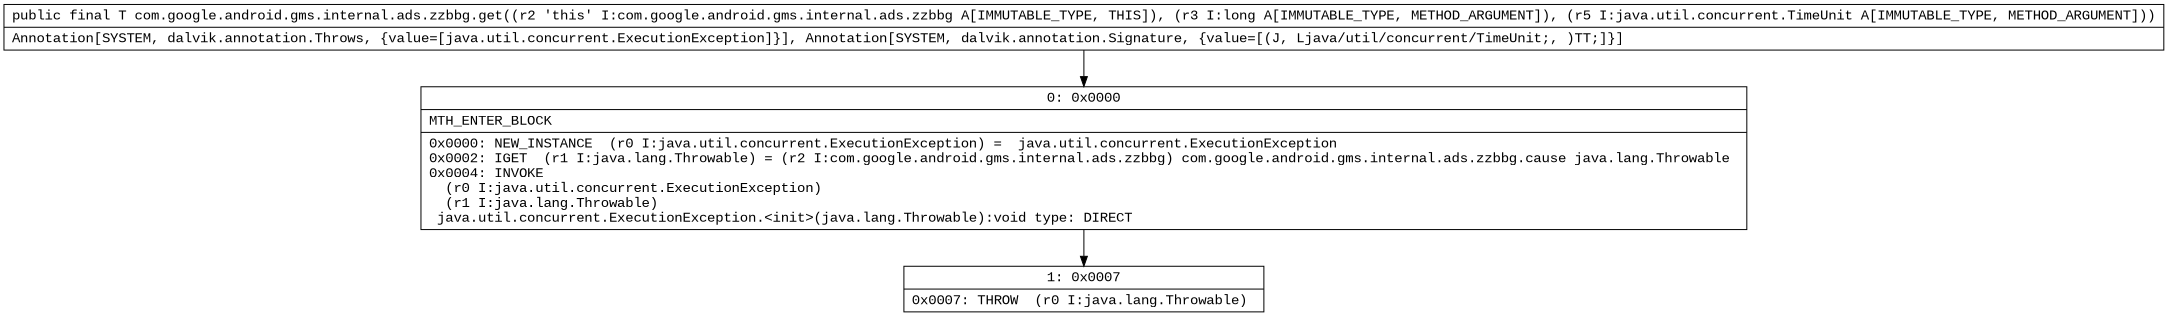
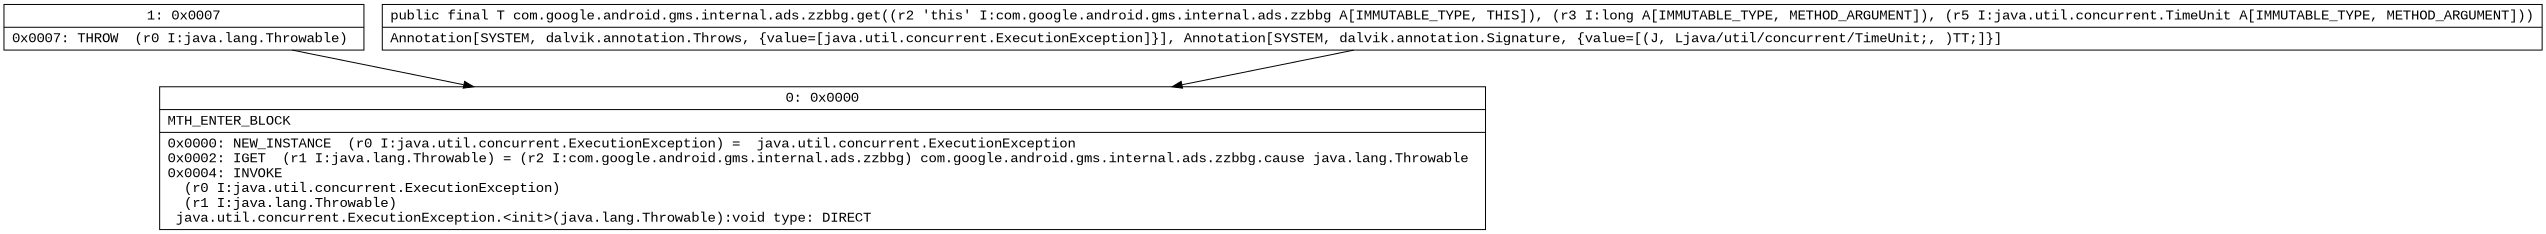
  digraph {
    fontname="Liberation Mono"
    node [shape=record fontname="Liberation Mono"]
    edge [fontname="Liberation Mono"]
    n1 [label="{0\:\ 0x0000|MTH_ENTER_BLOCK\l|0x0000: NEW_INSTANCE  (r0 I:java.util.concurrent.ExecutionException) =  java.util.concurrent.ExecutionException \l0x0002: IGET  (r1 I:java.lang.Throwable) = (r2 I:com.google.android.gms.internal.ads.zzbbg) com.google.android.gms.internal.ads.zzbbg.cause java.lang.Throwable \l0x0004: INVOKE  \l  (r0 I:java.util.concurrent.ExecutionException)\l  (r1 I:java.lang.Throwable)\l java.util.concurrent.ExecutionException.\<init\>(java.lang.Throwable):void type: DIRECT \l}"]
    n2 [label="{1\:\ 0x0007|0x0007: THROW  (r0 I:java.lang.Throwable) \l}"]
    n3 [label="{public final T com.google.android.gms.internal.ads.zzbbg.get((r2 'this' I:com.google.android.gms.internal.ads.zzbbg A[IMMUTABLE_TYPE, THIS]), (r3 I:long A[IMMUTABLE_TYPE, METHOD_ARGUMENT]), (r5 I:java.util.concurrent.TimeUnit A[IMMUTABLE_TYPE, METHOD_ARGUMENT]))  | Annotation[SYSTEM, dalvik.annotation.Throws, \{value=[java.util.concurrent.ExecutionException]\}], Annotation[SYSTEM, dalvik.annotation.Signature, \{value=[(J, Ljava\/util\/concurrent\/TimeUnit;, )TT;]\}]\l}"]
-   n1 -> n2
+   n2 -> n1
    n3 -> n1
  }
